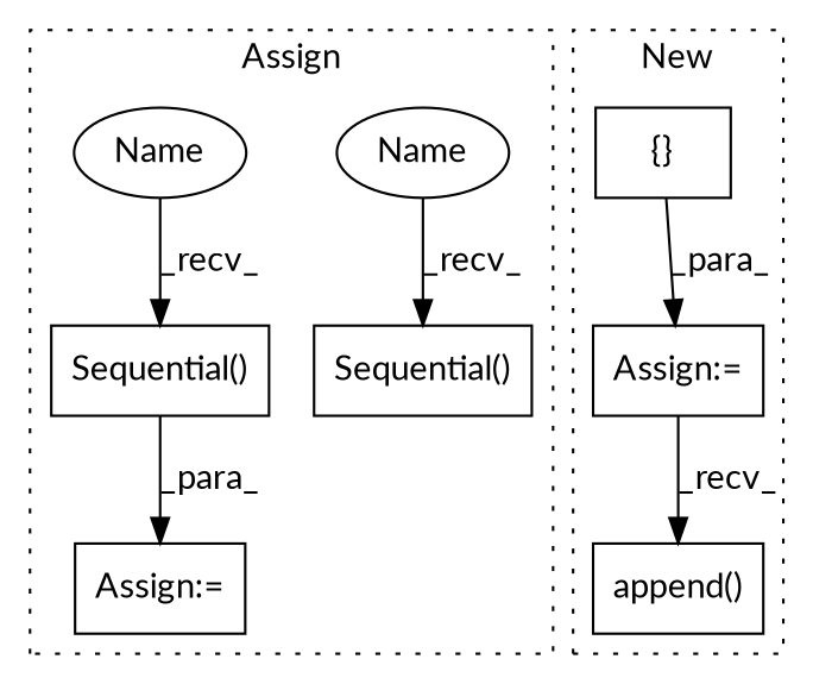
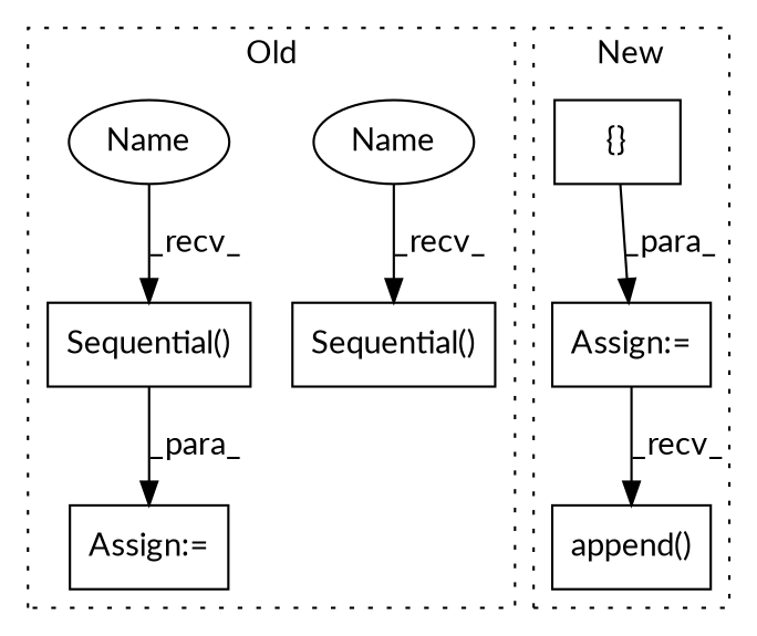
  digraph {
    fontname=Lato
    node [a=75 l="27,10" shape=box fontname=Lato]
    edge [fontname=Lato]
    n1 [label="Sequential()" s="2719,2870"]
    n2 [a=68 l=3 label="Assign:=" s=2716]
    n3 [label="Sequential()" s="2902,3053"]
    n4 [a=87 l=2 label=Name s=2902 shape=ellipse]
    n5 [a=87 l=2 label=Name s=2719 shape=ellipse]
    n6 [l="16,1" label="append()" s="3588,3617"]
    n7 [a=59 l="2,1" label="{}" s="3473,3473"]
    n8 [a=68 l=3 label="Assign:=" s=3456]
    subgraph cluster_1 {
-     label=Assign
+     label=Old
      style=dotted
      n1
      n2
      n3
      n4
      n5
    }
    subgraph cluster_2 {
      label=New
      style=dotted
      n6
      n7
      n8
    }
    n1 -> n2 [label=_para_]
    n4 -> n3 [label=_recv_]
    n5 -> n1 [label=_recv_]
    n7 -> n8 [label=_para_]
    n8 -> n6 [label=_recv_]
  }
